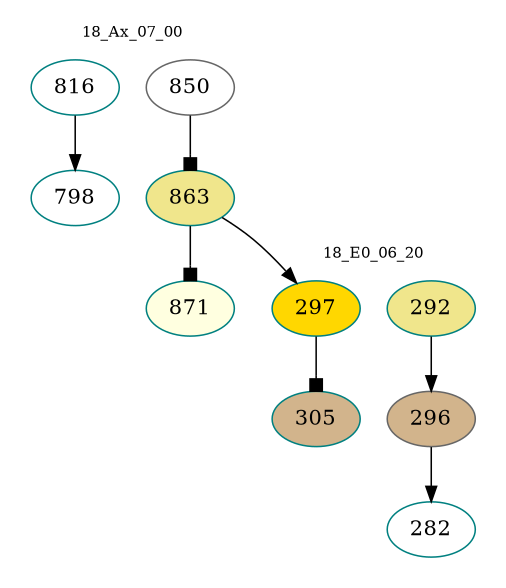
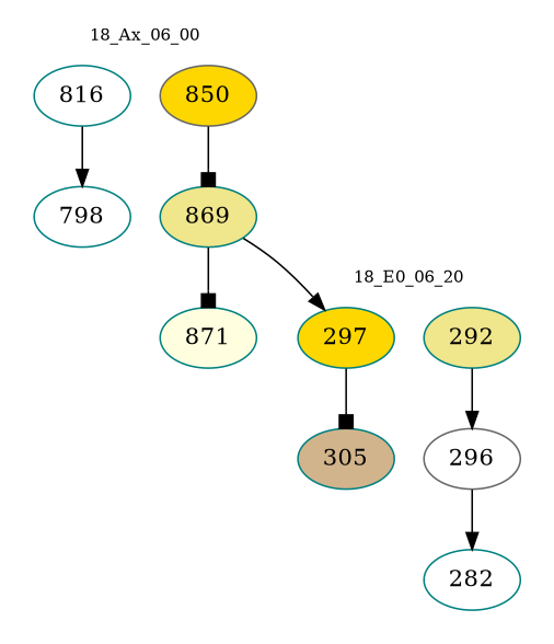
  digraph {
    node [color=teal fillcolor=white style=filled]
    edge [arrowhead=normal color=black]
-   n1 [color=gray40 label=850]
+   n1 [color=gray40 fillcolor=gold label=850]
    n2 [label=816]
-   n3 [fillcolor=khaki label=863]
+   n3 [fillcolor=khaki label=869]
    n4 [label=798]
    n5 [fillcolor=lightyellow label=871]
    n6 [fillcolor=khaki label=292]
-   n7 [color=gray40 fillcolor=tan label=296]
+   n7 [color=gray40 label=296]
    n8 [fillcolor=gold label=297]
    n9 [label=282]
    n10 [fillcolor=tan label=305]
    subgraph cluster_1 {
      color=white
      fontsize=10
-     label="18_Ax_07_00"
+     label="18_Ax_06_00"
      n1
      n2
      n3
      n4
      n5
    }
    subgraph cluster_2 {
      color=white
      fontsize=10
      label="18_E0_06_20"
      n6
      n7
      n8
      n9
      n10
    }
    n1 -> n3 [arrowhead=box]
    n2 -> n4
    n3 -> n5 [arrowhead=box]
    n3 -> n8
    n6 -> n7
    n7 -> n9
    n8 -> n10 [arrowhead=box]
  }
